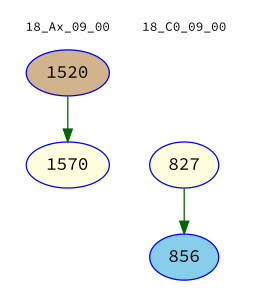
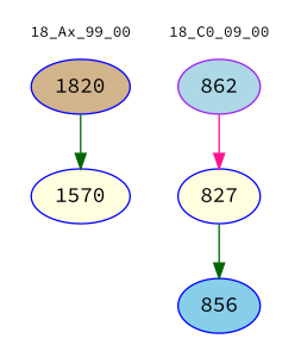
  digraph {
    fontname="Source Code Pro"
    node [color=blue fillcolor=lightyellow fontname="Source Code Pro" style=filled]
    edge [color=darkgreen fontname="Source Code Pro"]
-   n1 [fillcolor=tan label=1520]
+   n1 [fillcolor=tan label=1820]
    n2 [label=1570]
+   n3 [color=purple fillcolor=lightblue label=862]
    n4 [label=827]
    n5 [fillcolor=skyblue label=856]
    subgraph cluster_1 {
      color=white
      fontsize=10
-     label="18_Ax_09_00"
+     label="18_Ax_99_00"
      n1
      n2
    }
    subgraph cluster_2 {
      color=white
      fontsize=10
      label="18_C0_09_00"
+     n3
      n4
      n5
    }
    n1 -> n2
+   n3 -> n4 [color=deeppink]
    n4 -> n5
  }
